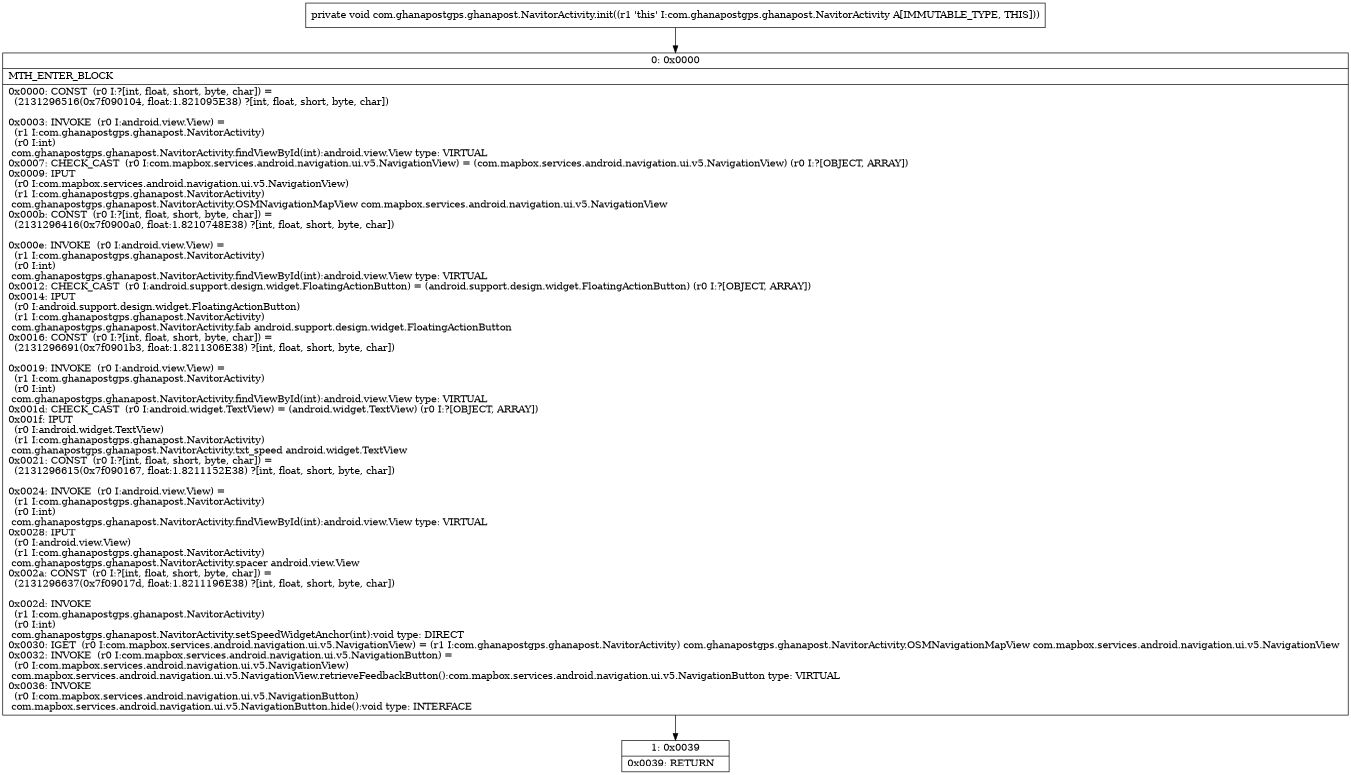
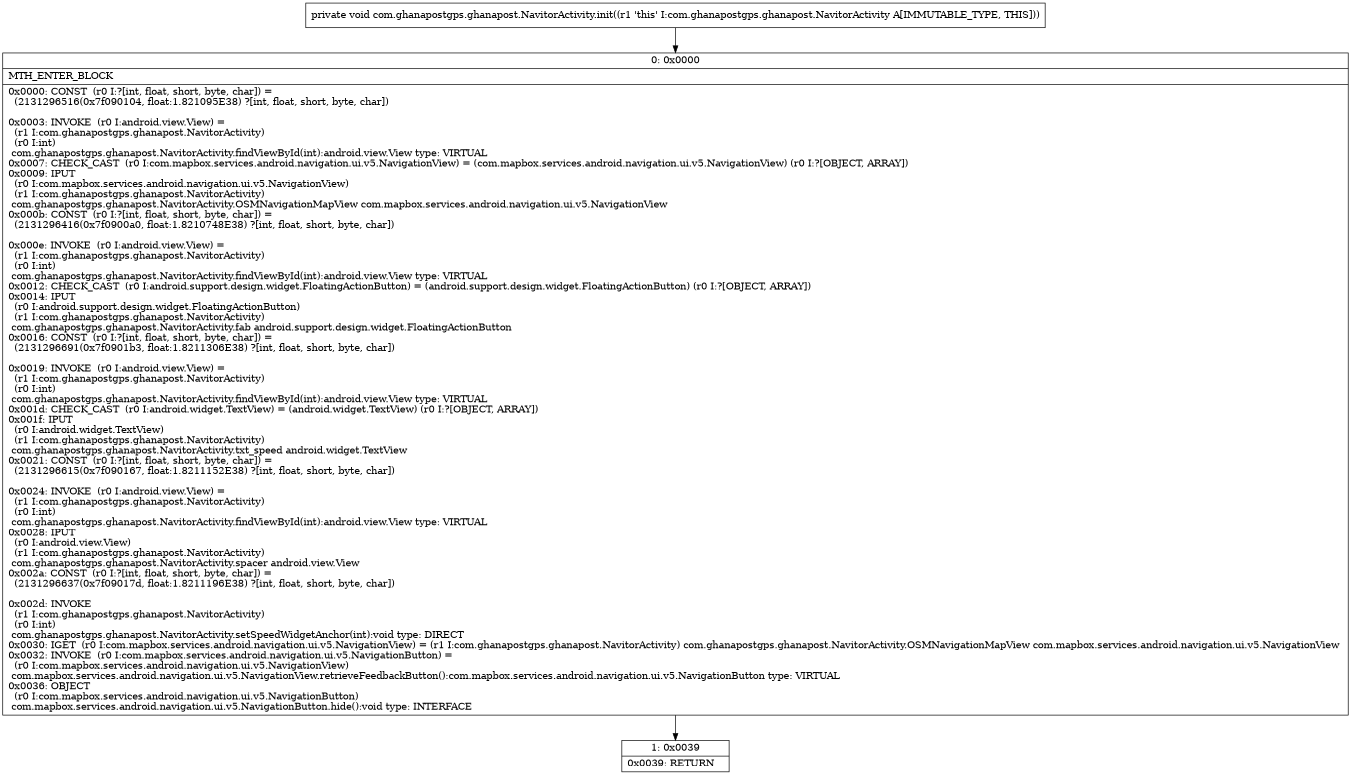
  digraph {
    node [shape=record]
-   n1 [label="{0\:\ 0x0000|MTH_ENTER_BLOCK\l|0x0000: CONST  (r0 I:?[int, float, short, byte, char]) = \l  (2131296516(0x7f090104, float:1.821095E38) ?[int, float, short, byte, char])\l \l0x0003: INVOKE  (r0 I:android.view.View) = \l  (r1 I:com.ghanapostgps.ghanapost.NavitorActivity)\l  (r0 I:int)\l com.ghanapostgps.ghanapost.NavitorActivity.findViewById(int):android.view.View type: VIRTUAL \l0x0007: CHECK_CAST  (r0 I:com.mapbox.services.android.navigation.ui.v5.NavigationView) = (com.mapbox.services.android.navigation.ui.v5.NavigationView) (r0 I:?[OBJECT, ARRAY]) \l0x0009: IPUT  \l  (r0 I:com.mapbox.services.android.navigation.ui.v5.NavigationView)\l  (r1 I:com.ghanapostgps.ghanapost.NavitorActivity)\l com.ghanapostgps.ghanapost.NavitorActivity.OSMNavigationMapView com.mapbox.services.android.navigation.ui.v5.NavigationView \l0x000b: CONST  (r0 I:?[int, float, short, byte, char]) = \l  (2131296416(0x7f0900a0, float:1.8210748E38) ?[int, float, short, byte, char])\l \l0x000e: INVOKE  (r0 I:android.view.View) = \l  (r1 I:com.ghanapostgps.ghanapost.NavitorActivity)\l  (r0 I:int)\l com.ghanapostgps.ghanapost.NavitorActivity.findViewById(int):android.view.View type: VIRTUAL \l0x0012: CHECK_CAST  (r0 I:android.support.design.widget.FloatingActionButton) = (android.support.design.widget.FloatingActionButton) (r0 I:?[OBJECT, ARRAY]) \l0x0014: IPUT  \l  (r0 I:android.support.design.widget.FloatingActionButton)\l  (r1 I:com.ghanapostgps.ghanapost.NavitorActivity)\l com.ghanapostgps.ghanapost.NavitorActivity.fab android.support.design.widget.FloatingActionButton \l0x0016: CONST  (r0 I:?[int, float, short, byte, char]) = \l  (2131296691(0x7f0901b3, float:1.8211306E38) ?[int, float, short, byte, char])\l \l0x0019: INVOKE  (r0 I:android.view.View) = \l  (r1 I:com.ghanapostgps.ghanapost.NavitorActivity)\l  (r0 I:int)\l com.ghanapostgps.ghanapost.NavitorActivity.findViewById(int):android.view.View type: VIRTUAL \l0x001d: CHECK_CAST  (r0 I:android.widget.TextView) = (android.widget.TextView) (r0 I:?[OBJECT, ARRAY]) \l0x001f: IPUT  \l  (r0 I:android.widget.TextView)\l  (r1 I:com.ghanapostgps.ghanapost.NavitorActivity)\l com.ghanapostgps.ghanapost.NavitorActivity.txt_speed android.widget.TextView \l0x0021: CONST  (r0 I:?[int, float, short, byte, char]) = \l  (2131296615(0x7f090167, float:1.8211152E38) ?[int, float, short, byte, char])\l \l0x0024: INVOKE  (r0 I:android.view.View) = \l  (r1 I:com.ghanapostgps.ghanapost.NavitorActivity)\l  (r0 I:int)\l com.ghanapostgps.ghanapost.NavitorActivity.findViewById(int):android.view.View type: VIRTUAL \l0x0028: IPUT  \l  (r0 I:android.view.View)\l  (r1 I:com.ghanapostgps.ghanapost.NavitorActivity)\l com.ghanapostgps.ghanapost.NavitorActivity.spacer android.view.View \l0x002a: CONST  (r0 I:?[int, float, short, byte, char]) = \l  (2131296637(0x7f09017d, float:1.8211196E38) ?[int, float, short, byte, char])\l \l0x002d: INVOKE  \l  (r1 I:com.ghanapostgps.ghanapost.NavitorActivity)\l  (r0 I:int)\l com.ghanapostgps.ghanapost.NavitorActivity.setSpeedWidgetAnchor(int):void type: DIRECT \l0x0030: IGET  (r0 I:com.mapbox.services.android.navigation.ui.v5.NavigationView) = (r1 I:com.ghanapostgps.ghanapost.NavitorActivity) com.ghanapostgps.ghanapost.NavitorActivity.OSMNavigationMapView com.mapbox.services.android.navigation.ui.v5.NavigationView \l0x0032: INVOKE  (r0 I:com.mapbox.services.android.navigation.ui.v5.NavigationButton) = \l  (r0 I:com.mapbox.services.android.navigation.ui.v5.NavigationView)\l com.mapbox.services.android.navigation.ui.v5.NavigationView.retrieveFeedbackButton():com.mapbox.services.android.navigation.ui.v5.NavigationButton type: VIRTUAL \l0x0036: INVOKE  \l  (r0 I:com.mapbox.services.android.navigation.ui.v5.NavigationButton)\l com.mapbox.services.android.navigation.ui.v5.NavigationButton.hide():void type: INTERFACE \l}"]
+   n1 [label="{0\:\ 0x0000|MTH_ENTER_BLOCK\l|0x0000: CONST  (r0 I:?[int, float, short, byte, char]) = \l  (2131296516(0x7f090104, float:1.821095E38) ?[int, float, short, byte, char])\l \l0x0003: INVOKE  (r0 I:android.view.View) = \l  (r1 I:com.ghanapostgps.ghanapost.NavitorActivity)\l  (r0 I:int)\l com.ghanapostgps.ghanapost.NavitorActivity.findViewById(int):android.view.View type: VIRTUAL \l0x0007: CHECK_CAST  (r0 I:com.mapbox.services.android.navigation.ui.v5.NavigationView) = (com.mapbox.services.android.navigation.ui.v5.NavigationView) (r0 I:?[OBJECT, ARRAY]) \l0x0009: IPUT  \l  (r0 I:com.mapbox.services.android.navigation.ui.v5.NavigationView)\l  (r1 I:com.ghanapostgps.ghanapost.NavitorActivity)\l com.ghanapostgps.ghanapost.NavitorActivity.OSMNavigationMapView com.mapbox.services.android.navigation.ui.v5.NavigationView \l0x000b: CONST  (r0 I:?[int, float, short, byte, char]) = \l  (2131296416(0x7f0900a0, float:1.8210748E38) ?[int, float, short, byte, char])\l \l0x000e: INVOKE  (r0 I:android.view.View) = \l  (r1 I:com.ghanapostgps.ghanapost.NavitorActivity)\l  (r0 I:int)\l com.ghanapostgps.ghanapost.NavitorActivity.findViewById(int):android.view.View type: VIRTUAL \l0x0012: CHECK_CAST  (r0 I:android.support.design.widget.FloatingActionButton) = (android.support.design.widget.FloatingActionButton) (r0 I:?[OBJECT, ARRAY]) \l0x0014: IPUT  \l  (r0 I:android.support.design.widget.FloatingActionButton)\l  (r1 I:com.ghanapostgps.ghanapost.NavitorActivity)\l com.ghanapostgps.ghanapost.NavitorActivity.fab android.support.design.widget.FloatingActionButton \l0x0016: CONST  (r0 I:?[int, float, short, byte, char]) = \l  (2131296691(0x7f0901b3, float:1.8211306E38) ?[int, float, short, byte, char])\l \l0x0019: INVOKE  (r0 I:android.view.View) = \l  (r1 I:com.ghanapostgps.ghanapost.NavitorActivity)\l  (r0 I:int)\l com.ghanapostgps.ghanapost.NavitorActivity.findViewById(int):android.view.View type: VIRTUAL \l0x001d: CHECK_CAST  (r0 I:android.widget.TextView) = (android.widget.TextView) (r0 I:?[OBJECT, ARRAY]) \l0x001f: IPUT  \l  (r0 I:android.widget.TextView)\l  (r1 I:com.ghanapostgps.ghanapost.NavitorActivity)\l com.ghanapostgps.ghanapost.NavitorActivity.txt_speed android.widget.TextView \l0x0021: CONST  (r0 I:?[int, float, short, byte, char]) = \l  (2131296615(0x7f090167, float:1.8211152E38) ?[int, float, short, byte, char])\l \l0x0024: INVOKE  (r0 I:android.view.View) = \l  (r1 I:com.ghanapostgps.ghanapost.NavitorActivity)\l  (r0 I:int)\l com.ghanapostgps.ghanapost.NavitorActivity.findViewById(int):android.view.View type: VIRTUAL \l0x0028: IPUT  \l  (r0 I:android.view.View)\l  (r1 I:com.ghanapostgps.ghanapost.NavitorActivity)\l com.ghanapostgps.ghanapost.NavitorActivity.spacer android.view.View \l0x002a: CONST  (r0 I:?[int, float, short, byte, char]) = \l  (2131296637(0x7f09017d, float:1.8211196E38) ?[int, float, short, byte, char])\l \l0x002d: INVOKE  \l  (r1 I:com.ghanapostgps.ghanapost.NavitorActivity)\l  (r0 I:int)\l com.ghanapostgps.ghanapost.NavitorActivity.setSpeedWidgetAnchor(int):void type: DIRECT \l0x0030: IGET  (r0 I:com.mapbox.services.android.navigation.ui.v5.NavigationView) = (r1 I:com.ghanapostgps.ghanapost.NavitorActivity) com.ghanapostgps.ghanapost.NavitorActivity.OSMNavigationMapView com.mapbox.services.android.navigation.ui.v5.NavigationView \l0x0032: INVOKE  (r0 I:com.mapbox.services.android.navigation.ui.v5.NavigationButton) = \l  (r0 I:com.mapbox.services.android.navigation.ui.v5.NavigationView)\l com.mapbox.services.android.navigation.ui.v5.NavigationView.retrieveFeedbackButton():com.mapbox.services.android.navigation.ui.v5.NavigationButton type: VIRTUAL \l0x0036: OBJECT  \l  (r0 I:com.mapbox.services.android.navigation.ui.v5.NavigationButton)\l com.mapbox.services.android.navigation.ui.v5.NavigationButton.hide():void type: INTERFACE \l}"]
    n2 [label="{1\:\ 0x0039|0x0039: RETURN   \l}"]
    n3 [label="{private void com.ghanapostgps.ghanapost.NavitorActivity.init((r1 'this' I:com.ghanapostgps.ghanapost.NavitorActivity A[IMMUTABLE_TYPE, THIS])) }"]
    n1 -> n2
    n3 -> n1
  }
